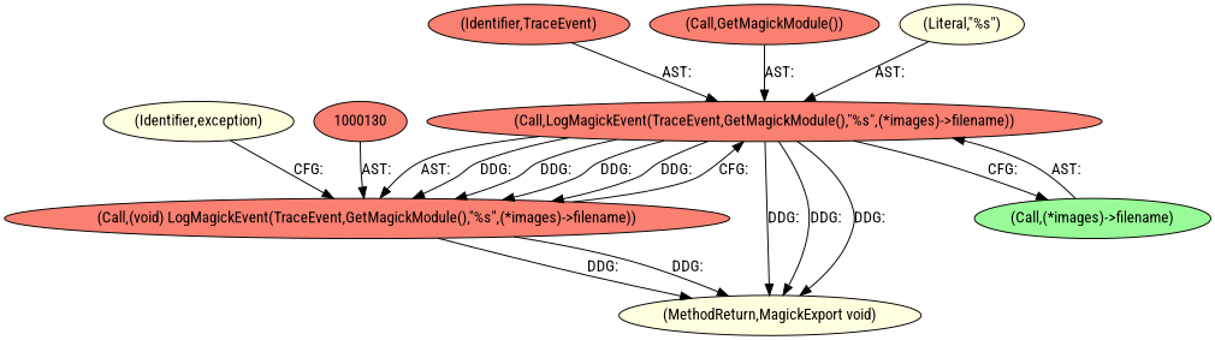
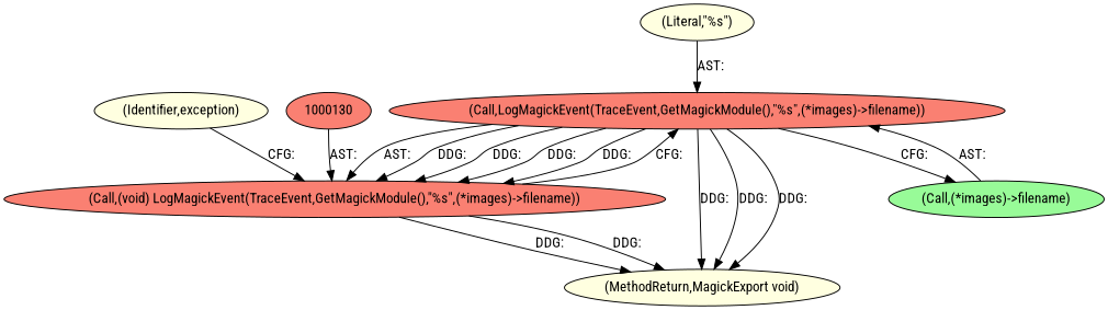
  digraph {
    fontname="Roboto Condensed"
    node [fillcolor=salmon fontname="Roboto Condensed" style=filled]
    edge [fontname="Roboto Condensed"]
    n1 [label="(Call,LogMagickEvent(TraceEvent,GetMagickModule(),\"%s\",(*images)->filename))"]
    n2 [label="(Call,(void) LogMagickEvent(TraceEvent,GetMagickModule(),\"%s\",(*images)->filename))"]
    n3 [fillcolor=lightyellow label="(MethodReturn,MagickExport void)"]
    n4 [fillcolor=palegreen label="(Call,(*images)->filename)"]
-   n5 [label="(Identifier,TraceEvent)"]
    n6 [fillcolor=lightyellow label="(Identifier,exception)"]
-   n7 [label="(Call,GetMagickModule())"]
    n8 [fillcolor=lightyellow label="(Literal,\"%s\")"]
    1000130
    n1 -> n2 [label="AST: "]
    n1 -> n2 [label="DDG: "]
    n1 -> n2 [label="DDG: "]
    n1 -> n2 [label="DDG: "]
    n1 -> n2 [label="DDG: "]
    n1 -> n3 [label="DDG: "]
    n1 -> n3 [label="DDG: "]
    n1 -> n3 [label="DDG: "]
    n1 -> n4 [label="CFG: "]
    n2 -> n1 [label="CFG: "]
    n2 -> n3 [label="DDG: "]
    n2 -> n3 [label="DDG: "]
    n4 -> n1 [label="AST: "]
-   n5 -> n1 [label="AST: "]
    n6 -> n2 [label="CFG: "]
-   n7 -> n1 [label="AST: "]
    n8 -> n1 [label="AST: "]
    1000130 -> n2 [label="AST: "]
  }
